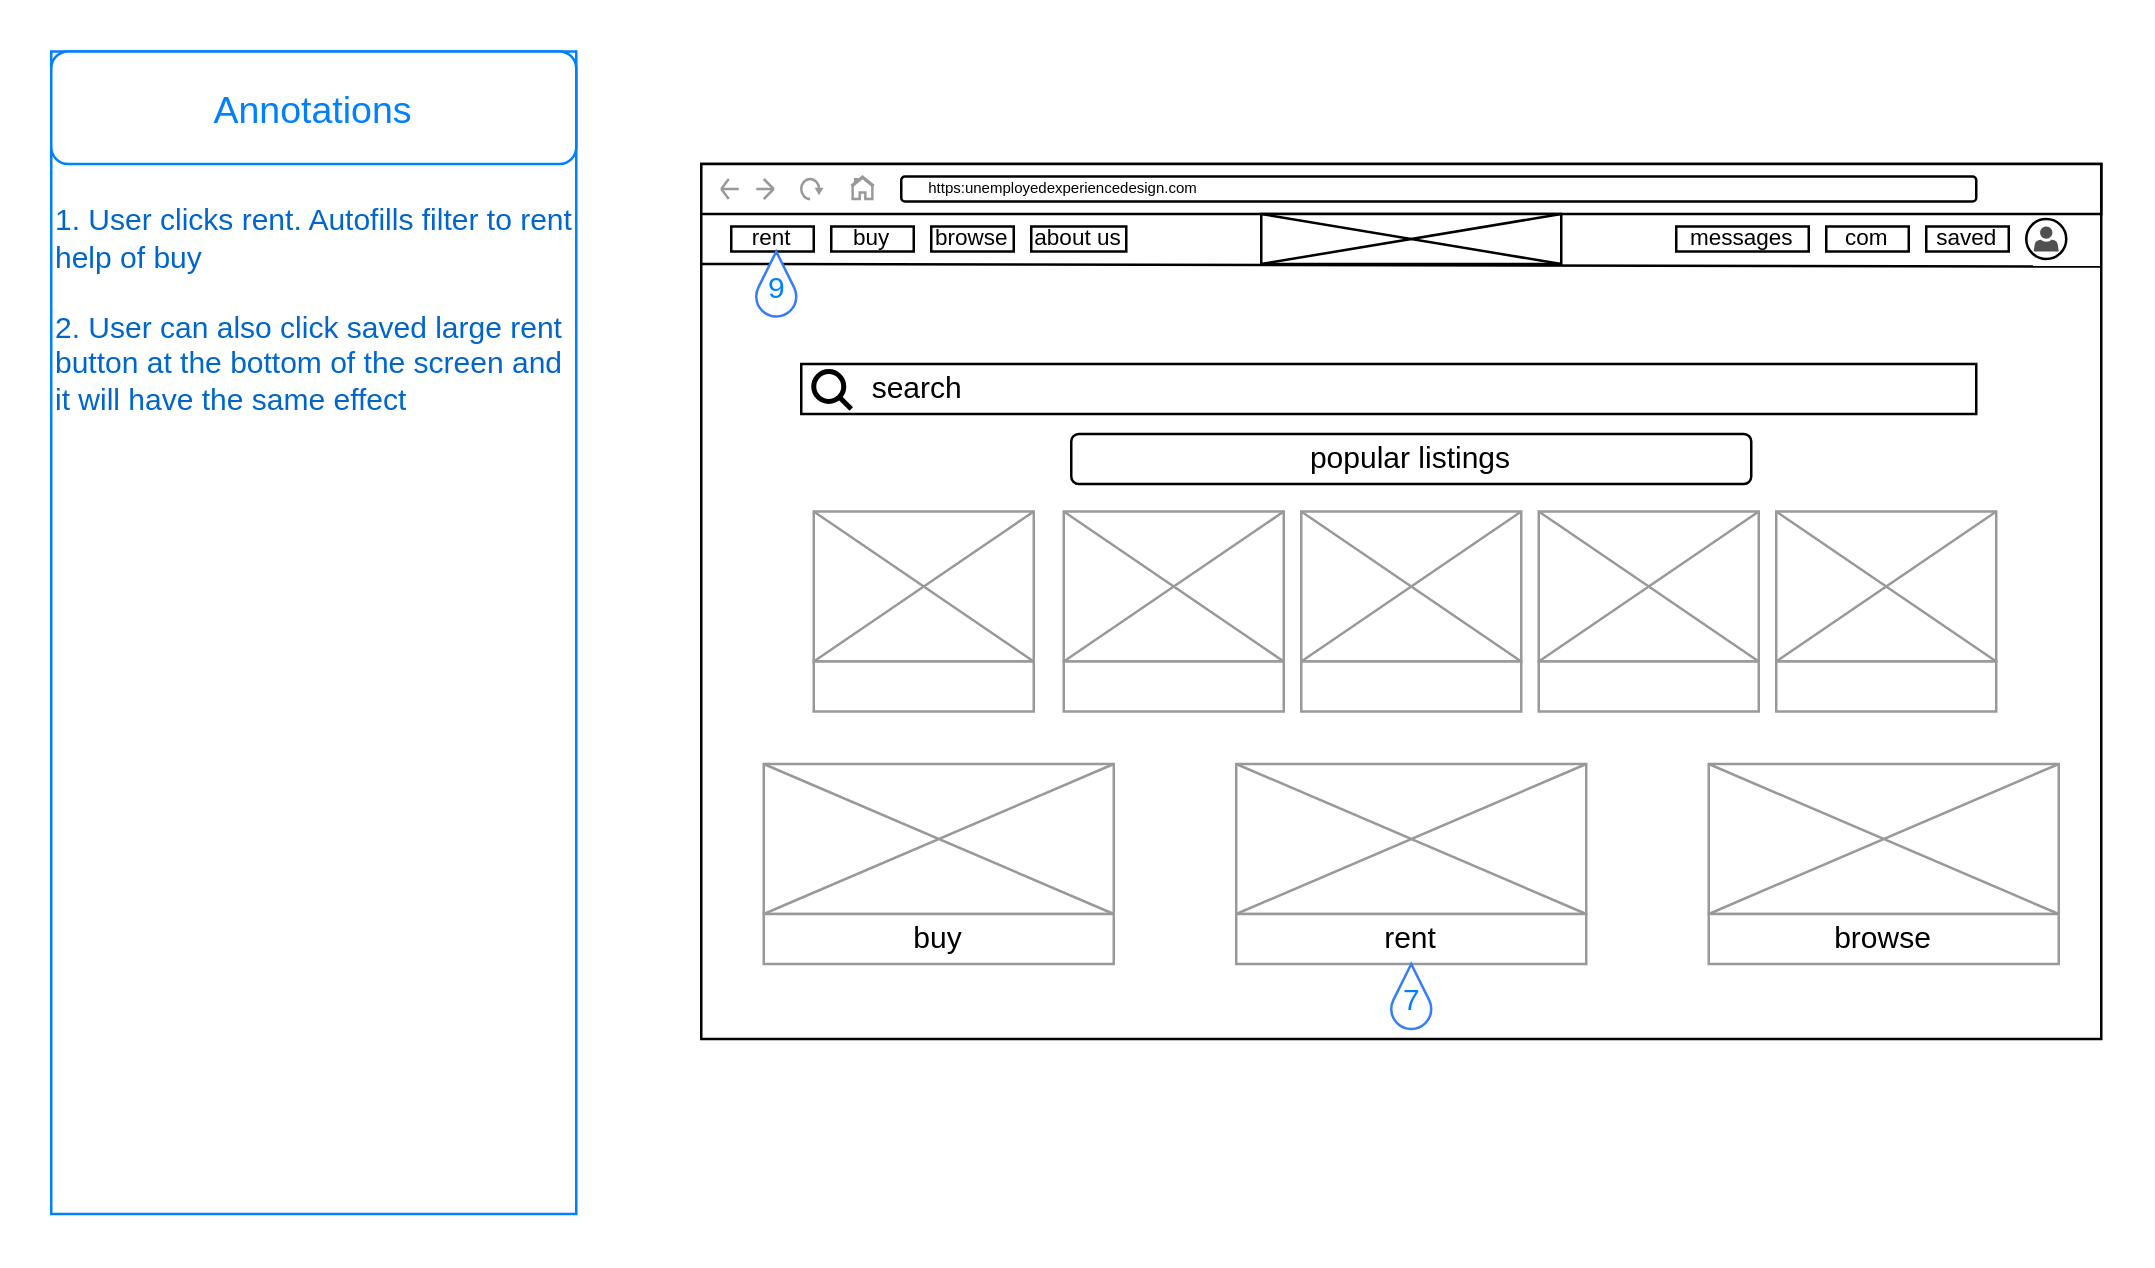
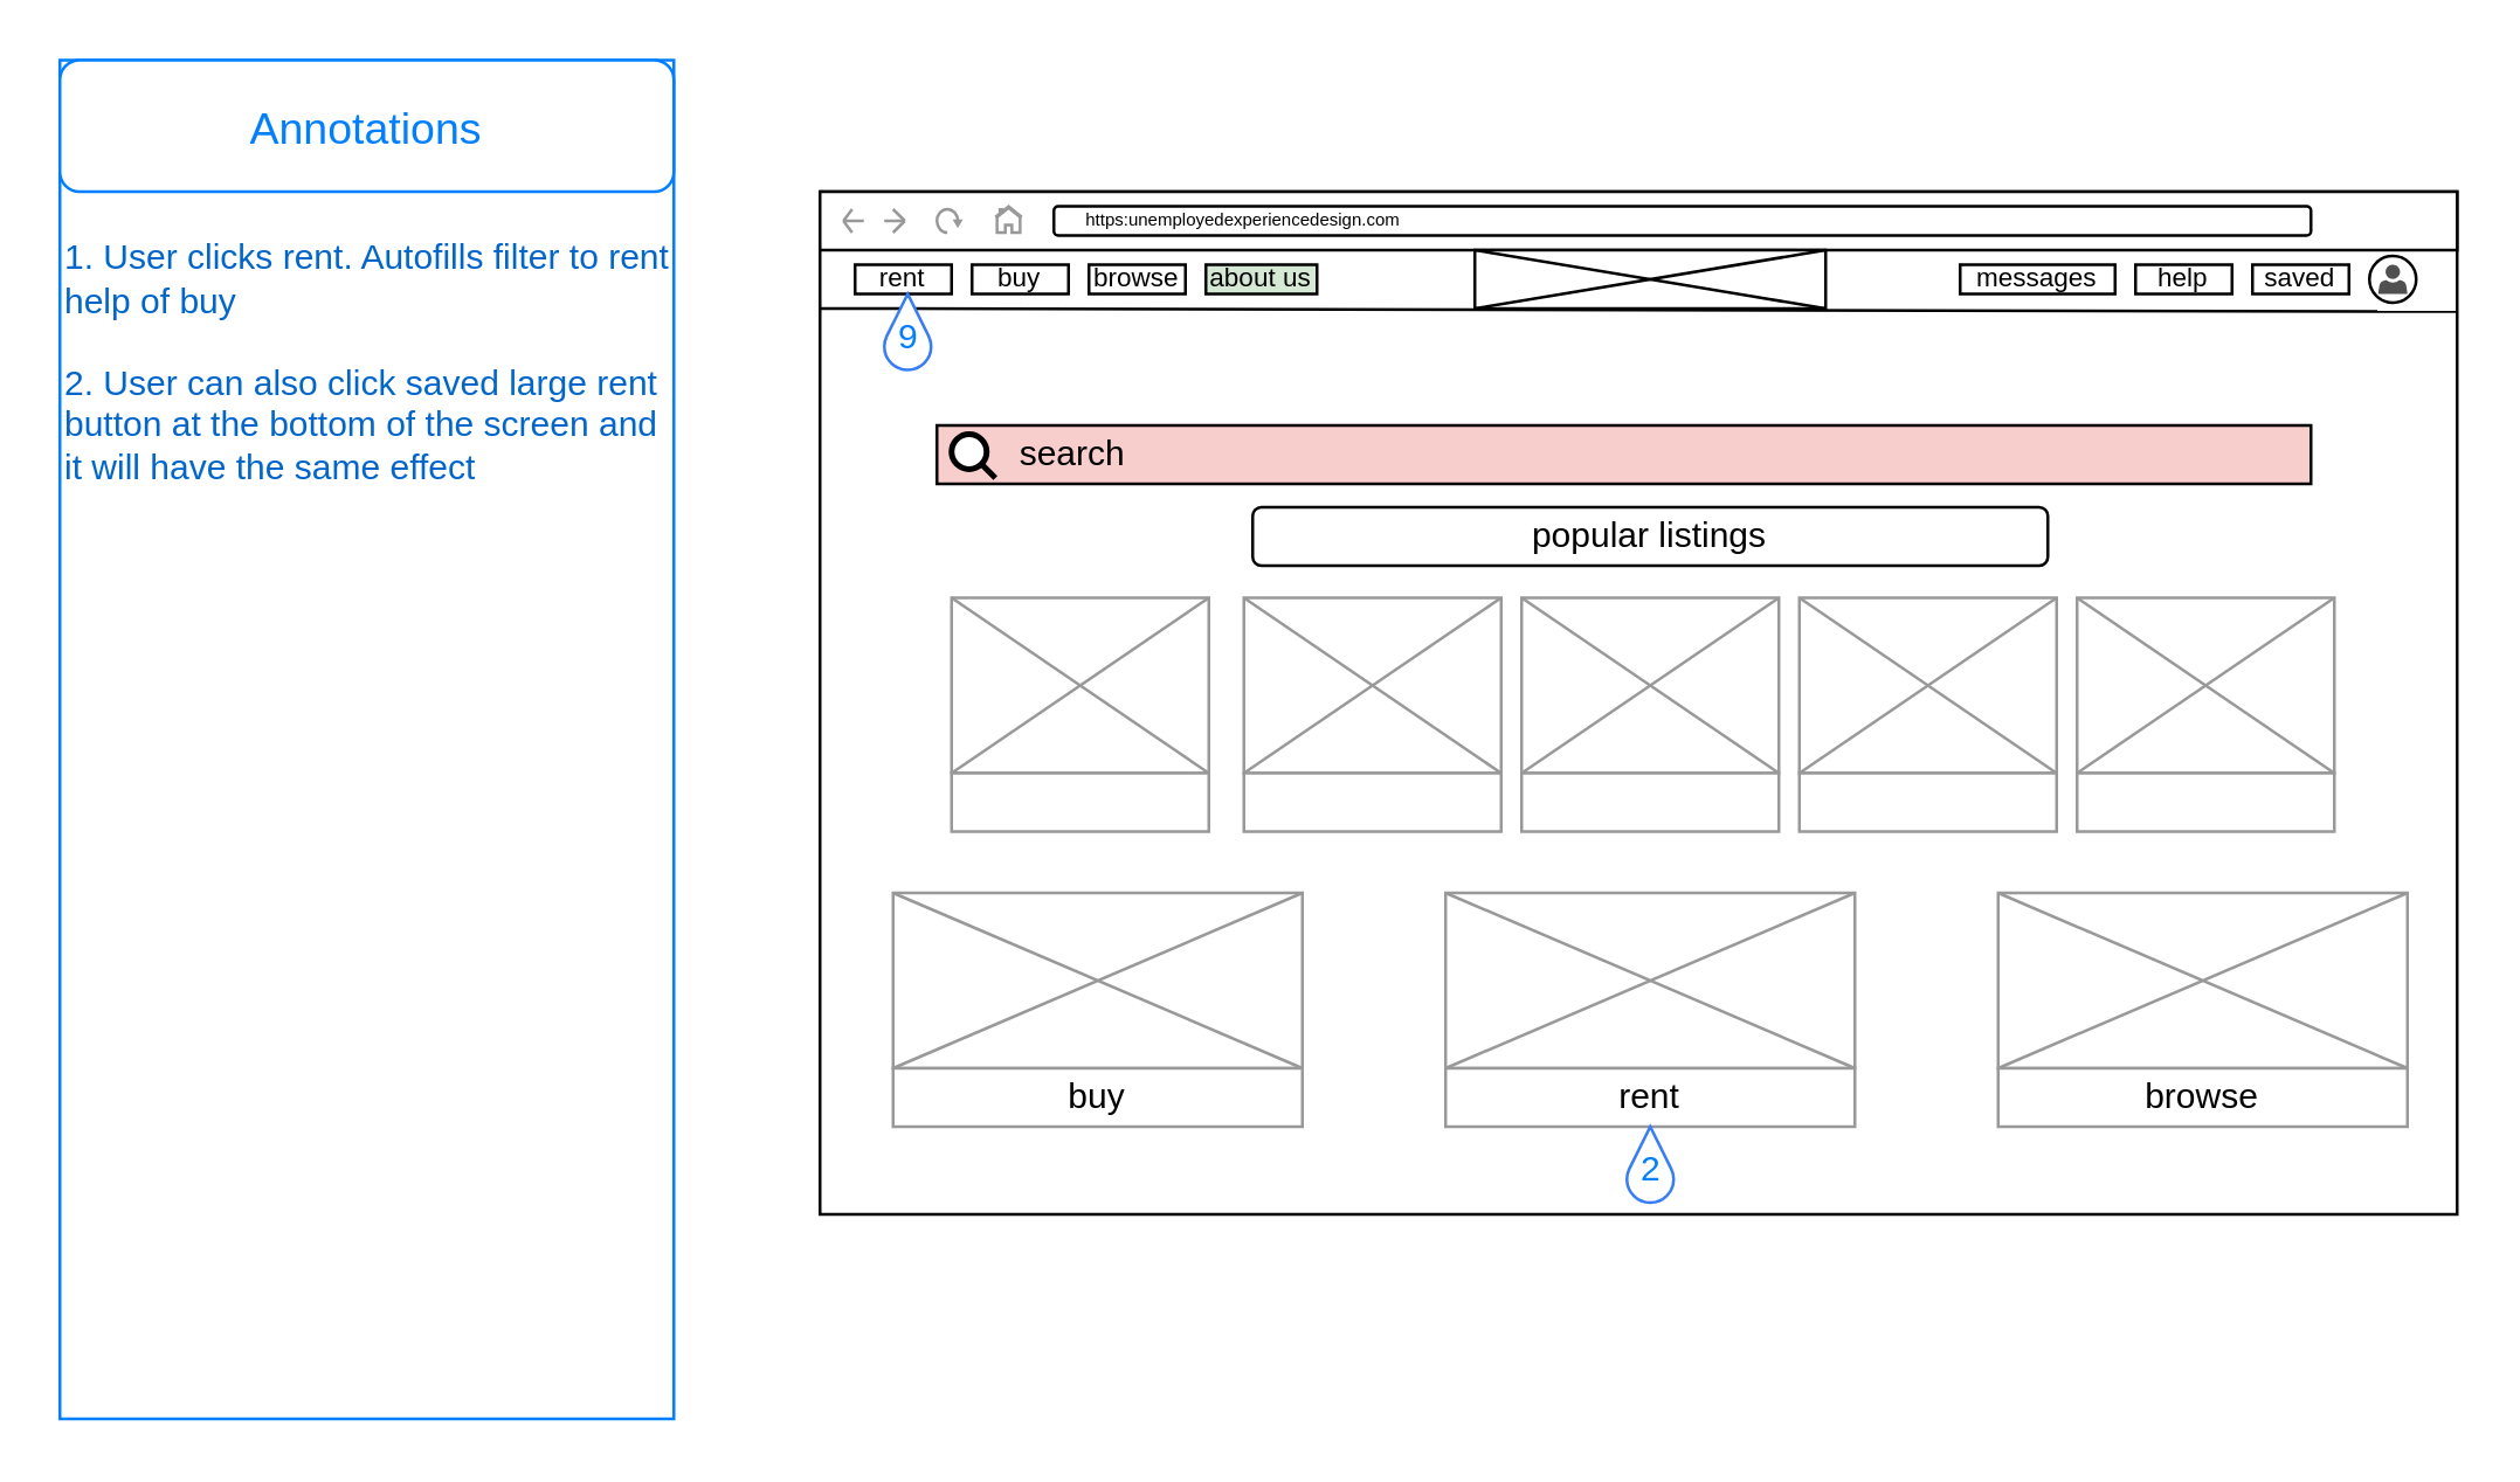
  <mxCell id="0" />
  <mxCell id="1" parent="0" />
  <mxCell id="2" value="" style="rounded=0;whiteSpace=wrap;html=1;" vertex="1" parent="1"><mxGeometry x="280" y="65" width="560" height="350" as="geometry" /></mxCell>
  <mxCell id="3" value="" style="rounded=0;whiteSpace=wrap;html=1;" vertex="1" parent="1"><mxGeometry x="280" y="65" width="560" height="20" as="geometry" /></mxCell>
  <mxCell id="4" value="" style="rounded=1;whiteSpace=wrap;html=1;" vertex="1" parent="1"><mxGeometry x="360" y="70" width="430" height="10" as="geometry" /></mxCell>
  <mxCell id="5" value="&lt;font style=&quot;font-size: 6px;&quot;&gt;https:unemployedexperiencedesign.com&lt;/font&gt;" style="text;html=1;align=center;verticalAlign=middle;whiteSpace=wrap;rounded=0;" vertex="1" parent="1"><mxGeometry x="320" y="68" width="210" height="10" as="geometry" /></mxCell>
  <mxCell id="6" value="rent" style="rounded=0;whiteSpace=wrap;html=1;fontSize=9;" vertex="1" parent="1"><mxGeometry x="292" y="90" width="33" height="10" as="geometry" /></mxCell>
  <mxCell id="7" value="buy" style="rounded=0;whiteSpace=wrap;html=1;fontSize=9;" vertex="1" parent="1"><mxGeometry x="332" y="90" width="33" height="10" as="geometry" /></mxCell>
  <mxCell id="8" value="browse" style="rounded=0;whiteSpace=wrap;html=1;fontSize=9;" vertex="1" parent="1"><mxGeometry x="372" y="90" width="33" height="10" as="geometry" /></mxCell>
  <mxCell id="9" value="saved" style="rounded=0;whiteSpace=wrap;html=1;fontSize=9;" vertex="1" parent="1"><mxGeometry x="770" y="90" width="33" height="10" as="geometry" /></mxCell>
  <mxCell id="10" value="" style="ellipse;whiteSpace=wrap;html=1;aspect=fixed;" vertex="1" parent="1"><mxGeometry x="810" y="87" width="16" height="16" as="geometry" /></mxCell>
  <mxCell id="11" value="" style="endArrow=none;html=1;rounded=0;arcSize=0;" edge="1" parent="1"><mxGeometry width="50" height="50" relative="1" as="geometry"><mxPoint x="280" y="105" as="sourcePoint" /><mxPoint x="840" y="106" as="targetPoint" /></mxGeometry></mxCell>
- <mxCell id="12" value="com" style="rounded=0;whiteSpace=wrap;html=1;fontSize=9;" vertex="1" parent="1"><mxGeometry x="730" y="90" width="33" height="10" as="geometry" /></mxCell>
- <mxCell id="13" value="&lt;span style=&quot;white-space: pre;&quot;&gt;&#09;&lt;/span&gt;search" style="rounded=0;whiteSpace=wrap;html=1;align=left;" vertex="1" parent="1"><mxGeometry x="320" y="145" width="470" height="20" as="geometry" /></mxCell>
+ <mxCell id="12" value="help" style="rounded=0;whiteSpace=wrap;html=1;fontSize=9;" vertex="1" parent="1"><mxGeometry x="730" y="90" width="33" height="10" as="geometry" /></mxCell>
+ <mxCell id="13" value="&lt;span style=&quot;white-space: pre;&quot;&gt;&#09;&lt;/span&gt;search" style="rounded=0;whiteSpace=wrap;html=1;align=left;fillColor=#f8cecc;" vertex="1" parent="1"><mxGeometry x="320" y="145" width="470" height="20" as="geometry" /></mxCell>
  <mxCell id="14" value="" style="rounded=0;whiteSpace=wrap;html=1;" vertex="1" parent="1"><mxGeometry x="504" y="85" width="120" height="20" as="geometry" /></mxCell>
  <mxCell id="15" value="" style="endArrow=none;html=1;rounded=0;exitX=0;exitY=1;exitDx=0;exitDy=0;entryX=1;entryY=0;entryDx=0;entryDy=0;" edge="1" parent="1" source="14" target="14"><mxGeometry width="50" height="50" relative="1" as="geometry"><mxPoint x="474" y="165" as="sourcePoint" /><mxPoint x="524" y="115" as="targetPoint" /></mxGeometry></mxCell>
  <mxCell id="16" value="" style="endArrow=none;html=1;rounded=0;exitX=0;exitY=0;exitDx=0;exitDy=0;entryX=1;entryY=1;entryDx=0;entryDy=0;" edge="1" parent="1" source="14" target="14"><mxGeometry width="50" height="50" relative="1" as="geometry"><mxPoint x="514" y="115" as="sourcePoint" /><mxPoint x="634" y="95" as="targetPoint" /></mxGeometry></mxCell>
- <mxCell id="17" value="&lt;font style=&quot;font-size: 9px;&quot;&gt;about us&lt;/font&gt;" style="rounded=0;whiteSpace=wrap;html=1;fontSize=9;" vertex="1" parent="1"><mxGeometry x="412" y="90" width="38" height="10" as="geometry" /></mxCell>
+ <mxCell id="17" value="&lt;font style=&quot;font-size: 9px;&quot;&gt;about us&lt;/font&gt;" style="rounded=0;whiteSpace=wrap;html=1;fontSize=9;fillColor=#d5e8d4;" vertex="1" parent="1"><mxGeometry x="412" y="90" width="38" height="10" as="geometry" /></mxCell>
  <mxCell id="18" value="" style="html=1;verticalLabelPosition=bottom;align=center;labelBackgroundColor=#ffffff;verticalAlign=top;strokeWidth=2;strokeColor=#000000;shadow=0;dashed=0;shape=mxgraph.ios7.icons.looking_glass;" vertex="1" parent="1"><mxGeometry x="325" y="148" width="15" height="15" as="geometry" /></mxCell>
  <mxCell id="19" value="" style="shape=image;verticalLabelPosition=bottom;labelBackgroundColor=default;verticalAlign=top;aspect=fixed;imageAspect=0;image=https://icons.veryicon.com/png/o/leisure/crisp-app-icon-library-v3/filter-10.png;" vertex="1" parent="1"><mxGeometry x="770" y="147.5" width="15" height="15" as="geometry" /></mxCell>
  <mxCell id="20" value="" style="sketch=0;pointerEvents=1;shadow=0;dashed=0;html=1;strokeColor=none;labelPosition=center;verticalLabelPosition=bottom;verticalAlign=top;align=center;fillColor=#505050;shape=mxgraph.mscae.intune.account_portal" vertex="1" parent="1"><mxGeometry x="813" y="90" width="10" height="10" as="geometry" /></mxCell>
  <mxCell id="21" value="" style="verticalLabelPosition=bottom;shadow=0;dashed=0;align=center;html=1;verticalAlign=top;strokeWidth=1;shape=mxgraph.mockup.graphics.simpleIcon;strokeColor=#999999;" vertex="1" parent="1"><mxGeometry x="305" y="305" width="140" height="60" as="geometry" /></mxCell>
  <mxCell id="22" value="" style="verticalLabelPosition=bottom;shadow=0;dashed=0;align=center;html=1;verticalAlign=top;strokeWidth=1;shape=mxgraph.mockup.graphics.simpleIcon;strokeColor=#999999;" vertex="1" parent="1"><mxGeometry x="494" y="305" width="140" height="60" as="geometry" /></mxCell>
  <mxCell id="23" value="" style="verticalLabelPosition=bottom;shadow=0;dashed=0;align=center;html=1;verticalAlign=top;strokeWidth=1;shape=mxgraph.mockup.graphics.simpleIcon;strokeColor=#999999;fontColor=#f6f6f6;" vertex="1" parent="1"><mxGeometry x="683" y="305" width="140" height="60" as="geometry" /></mxCell>
  <mxCell id="24" value="browse" style="rounded=0;whiteSpace=wrap;html=1;strokeColor=#999999;" vertex="1" parent="1"><mxGeometry x="683" y="365" width="140" height="20" as="geometry" /></mxCell>
  <mxCell id="25" value="rent" style="rounded=0;whiteSpace=wrap;html=1;strokeColor=#999999;" vertex="1" parent="1"><mxGeometry x="494" y="365" width="140" height="20" as="geometry" /></mxCell>
  <mxCell id="26" value="buy" style="rounded=0;whiteSpace=wrap;html=1;strokeColor=#999999;" vertex="1" parent="1"><mxGeometry x="305" y="365" width="140" height="20" as="geometry" /></mxCell>
  <mxCell id="27" value="" style="verticalLabelPosition=bottom;shadow=0;dashed=0;align=center;html=1;verticalAlign=top;strokeWidth=1;shape=mxgraph.mockup.graphics.simpleIcon;strokeColor=#999999;" vertex="1" parent="1"><mxGeometry x="325" y="204" width="88" height="60" as="geometry" /></mxCell>
  <mxCell id="28" value="" style="verticalLabelPosition=bottom;shadow=0;dashed=0;align=center;html=1;verticalAlign=top;strokeWidth=1;shape=mxgraph.mockup.graphics.simpleIcon;strokeColor=#999999;" vertex="1" parent="1"><mxGeometry x="425" y="204" width="88" height="60" as="geometry" /></mxCell>
  <mxCell id="29" value="" style="verticalLabelPosition=bottom;shadow=0;dashed=0;align=center;html=1;verticalAlign=top;strokeWidth=1;shape=mxgraph.mockup.graphics.simpleIcon;strokeColor=#999999;" vertex="1" parent="1"><mxGeometry x="520" y="204" width="88" height="60" as="geometry" /></mxCell>
  <mxCell id="30" value="" style="verticalLabelPosition=bottom;shadow=0;dashed=0;align=center;html=1;verticalAlign=top;strokeWidth=1;shape=mxgraph.mockup.graphics.simpleIcon;strokeColor=#999999;" vertex="1" parent="1"><mxGeometry x="615" y="204" width="88" height="60" as="geometry" /></mxCell>
  <mxCell id="31" value="" style="verticalLabelPosition=bottom;shadow=0;dashed=0;align=center;html=1;verticalAlign=top;strokeWidth=1;shape=mxgraph.mockup.graphics.simpleIcon;strokeColor=#999999;" vertex="1" parent="1"><mxGeometry x="710" y="204" width="88" height="60" as="geometry" /></mxCell>
  <mxCell id="32" value="" style="rounded=0;whiteSpace=wrap;html=1;strokeColor=#999999;" vertex="1" parent="1"><mxGeometry x="325" y="264" width="88" height="20" as="geometry" /></mxCell>
  <mxCell id="33" value="" style="rounded=0;whiteSpace=wrap;html=1;strokeColor=#999999;" vertex="1" parent="1"><mxGeometry x="425" y="264" width="88" height="20" as="geometry" /></mxCell>
  <mxCell id="34" value="" style="rounded=0;whiteSpace=wrap;html=1;strokeColor=#999999;" vertex="1" parent="1"><mxGeometry x="520" y="264" width="88" height="20" as="geometry" /></mxCell>
  <mxCell id="35" value="" style="rounded=0;whiteSpace=wrap;html=1;strokeColor=#999999;" vertex="1" parent="1"><mxGeometry x="615" y="264" width="88" height="20" as="geometry" /></mxCell>
  <mxCell id="36" value="" style="rounded=0;whiteSpace=wrap;html=1;strokeColor=#999999;" vertex="1" parent="1"><mxGeometry x="710" y="264" width="88" height="20" as="geometry" /></mxCell>
  <mxCell id="37" value="popular listings" style="whiteSpace=wrap;html=1;rounded=1;" vertex="1" parent="1"><mxGeometry x="428" y="173" width="272" height="20" as="geometry" /></mxCell>
  <mxCell id="38" value="" style="rounded=0;whiteSpace=wrap;html=1;fontColor=#007FFF;strokeColor=#007FFF;" vertex="1" parent="1"><mxGeometry x="20" y="20" width="210" height="465" as="geometry" /></mxCell>
  <mxCell id="39" value="Annotations" style="whiteSpace=wrap;html=1;fontColor=#007FFF;strokeColor=#007FFF;fontSize=15;rounded=1;" vertex="1" parent="1"><mxGeometry x="20" y="20" width="210" height="45" as="geometry" /></mxCell>
  <mxCell id="40" value="" style="verticalLabelPosition=bottom;verticalAlign=top;html=1;shape=mxgraph.basic.drop;strokeColor=#377df7;direction=east;fontColor=#007FFF;" vertex="1" parent="1"><mxGeometry x="302" y="100" width="16" height="26" as="geometry" /></mxCell>
  <mxCell id="41" value="9" style="text;html=1;align=center;verticalAlign=middle;resizable=0;points=[];autosize=1;strokeColor=none;fillColor=none;fontColor=#007FFF;" vertex="1" parent="1"><mxGeometry x="295" y="100" width="30" height="30" as="geometry" /></mxCell>
  <mxCell id="42" value="1. User clicks rent. Autofills filter to rent help of buy" style="text;html=1;align=left;verticalAlign=middle;whiteSpace=wrap;rounded=0;fontColor=#0066CC;" vertex="1" parent="1"><mxGeometry x="20" y="65" width="210" height="60" as="geometry" /></mxCell>
  <mxCell id="43" value="" style="verticalLabelPosition=bottom;verticalAlign=top;html=1;shape=mxgraph.basic.drop;strokeColor=#377df7;direction=east;fontColor=#007FFF;" vertex="1" parent="1"><mxGeometry x="556" y="385" width="16" height="26" as="geometry" /></mxCell>
- <mxCell id="44" value="7" style="text;html=1;align=center;verticalAlign=middle;resizable=0;points=[];autosize=1;strokeColor=none;fillColor=none;fontColor=#007FFF;" vertex="1" parent="1"><mxGeometry x="549" y="385" width="30" height="30" as="geometry" /></mxCell>
+ <mxCell id="44" value="2" style="text;html=1;align=center;verticalAlign=middle;resizable=0;points=[];autosize=1;strokeColor=none;fillColor=none;fontColor=#007FFF;" vertex="1" parent="1"><mxGeometry x="549" y="385" width="30" height="30" as="geometry" /></mxCell>
  <mxCell id="45" value="2. User can also click saved large rent button at the bottom of the screen and it will have the same effect" style="text;html=1;align=left;verticalAlign=middle;whiteSpace=wrap;rounded=0;fontColor=#0066CC;" vertex="1" parent="1"><mxGeometry x="20" y="115" width="210" height="60" as="geometry" /></mxCell>
  <mxCell id="46" value="" style="endArrow=none;html=1;rounded=0;fontColor=#B3B3B3;strokeColor=#999999;" edge="1" parent="1"><mxGeometry width="50" height="50" relative="1" as="geometry"><mxPoint x="288" y="75" as="sourcePoint" /><mxPoint x="291" y="71" as="targetPoint" /></mxGeometry></mxCell>
  <mxCell id="47" value="" style="endArrow=none;html=1;rounded=0;fontColor=#B3B3B3;strokeColor=#999999;" edge="1" parent="1"><mxGeometry width="50" height="50" relative="1" as="geometry"><mxPoint x="288" y="75" as="sourcePoint" /><mxPoint x="295" y="75" as="targetPoint" /></mxGeometry></mxCell>
  <mxCell id="48" value="" style="endArrow=none;html=1;rounded=0;fontColor=#B3B3B3;strokeColor=#999999;strokeWidth=1;" edge="1" parent="1"><mxGeometry width="50" height="50" relative="1" as="geometry"><mxPoint x="288" y="75" as="sourcePoint" /><mxPoint x="291" y="79" as="targetPoint" /></mxGeometry></mxCell>
  <mxCell id="49" value="" style="endArrow=none;html=1;rounded=0;fontColor=#B3B3B3;strokeColor=#999999;" edge="1" parent="1"><mxGeometry width="50" height="50" relative="1" as="geometry"><mxPoint x="309" y="75" as="sourcePoint" /><mxPoint x="305" y="71" as="targetPoint" /></mxGeometry></mxCell>
  <mxCell id="50" value="" style="endArrow=none;html=1;rounded=0;fontColor=#B3B3B3;strokeColor=#999999;" edge="1" parent="1"><mxGeometry width="50" height="50" relative="1" as="geometry"><mxPoint x="309" y="75" as="sourcePoint" /><mxPoint x="302" y="75" as="targetPoint" /></mxGeometry></mxCell>
  <mxCell id="51" value="" style="endArrow=none;html=1;rounded=0;fontColor=#B3B3B3;strokeColor=#999999;strokeWidth=1;" edge="1" parent="1"><mxGeometry width="50" height="50" relative="1" as="geometry"><mxPoint x="309" y="75" as="sourcePoint" /><mxPoint x="305" y="79" as="targetPoint" /></mxGeometry></mxCell>
  <mxCell id="52" value="" style="html=1;verticalLabelPosition=bottom;align=center;labelBackgroundColor=#ffffff;verticalAlign=top;strokeWidth=1;strokeColor=#999999;shadow=0;dashed=0;shape=mxgraph.ios7.icons.reload;direction=south;" vertex="1" parent="1"><mxGeometry x="320" y="71" width="8" height="8" as="geometry" /></mxCell>
  <mxCell id="53" value="" style="html=1;verticalLabelPosition=bottom;align=center;labelBackgroundColor=#ffffff;verticalAlign=top;strokeWidth=1;strokeColor=#999999;shadow=0;dashed=0;shape=mxgraph.ios7.icons.home;" vertex="1" parent="1"><mxGeometry x="340" y="70" width="9" height="9" as="geometry" /></mxCell>
  <mxCell id="54" value="messages" style="rounded=0;whiteSpace=wrap;html=1;fontSize=9;" vertex="1" parent="1"><mxGeometry x="670" y="90" width="53" height="10" as="geometry" /></mxCell>
